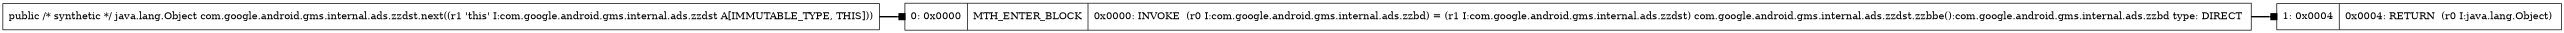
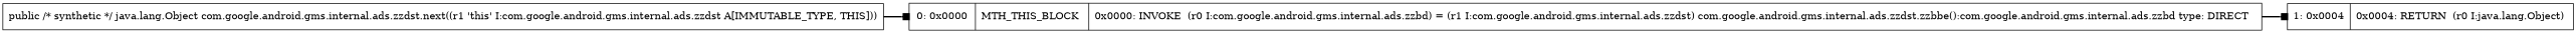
  digraph {
    rankdir=LR
    node [shape=record]
    edge [style=bold arrowhead=box]
-   n1 [label="{0\:\ 0x0000|MTH_ENTER_BLOCK\l|0x0000: INVOKE  (r0 I:com.google.android.gms.internal.ads.zzbd) = (r1 I:com.google.android.gms.internal.ads.zzdst) com.google.android.gms.internal.ads.zzdst.zzbbe():com.google.android.gms.internal.ads.zzbd type: DIRECT \l}"]
+   n1 [label="{0\:\ 0x0000|MTH_THIS_BLOCK\l|0x0000: INVOKE  (r0 I:com.google.android.gms.internal.ads.zzbd) = (r1 I:com.google.android.gms.internal.ads.zzdst) com.google.android.gms.internal.ads.zzdst.zzbbe():com.google.android.gms.internal.ads.zzbd type: DIRECT \l}"]
    n2 [label="{1\:\ 0x0004|0x0004: RETURN  (r0 I:java.lang.Object) \l}"]
    n3 [label="{public \/* synthetic *\/ java.lang.Object com.google.android.gms.internal.ads.zzdst.next((r1 'this' I:com.google.android.gms.internal.ads.zzdst A[IMMUTABLE_TYPE, THIS])) }"]
    n1 -> n2
    n3 -> n1
  }
